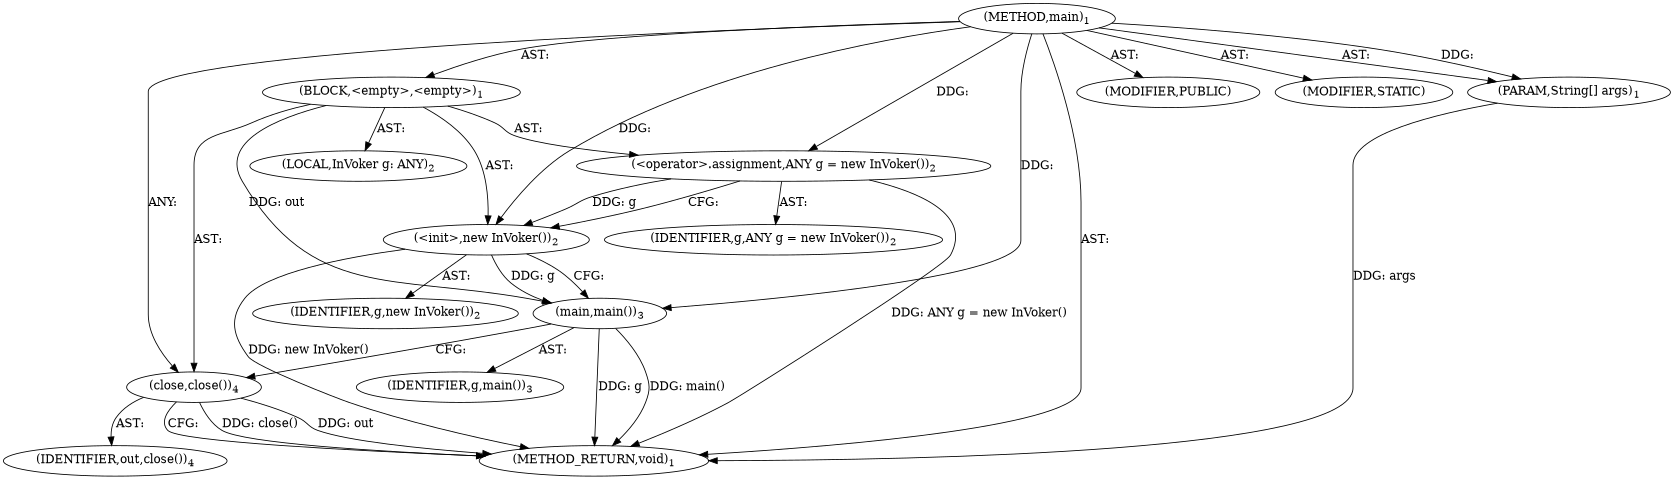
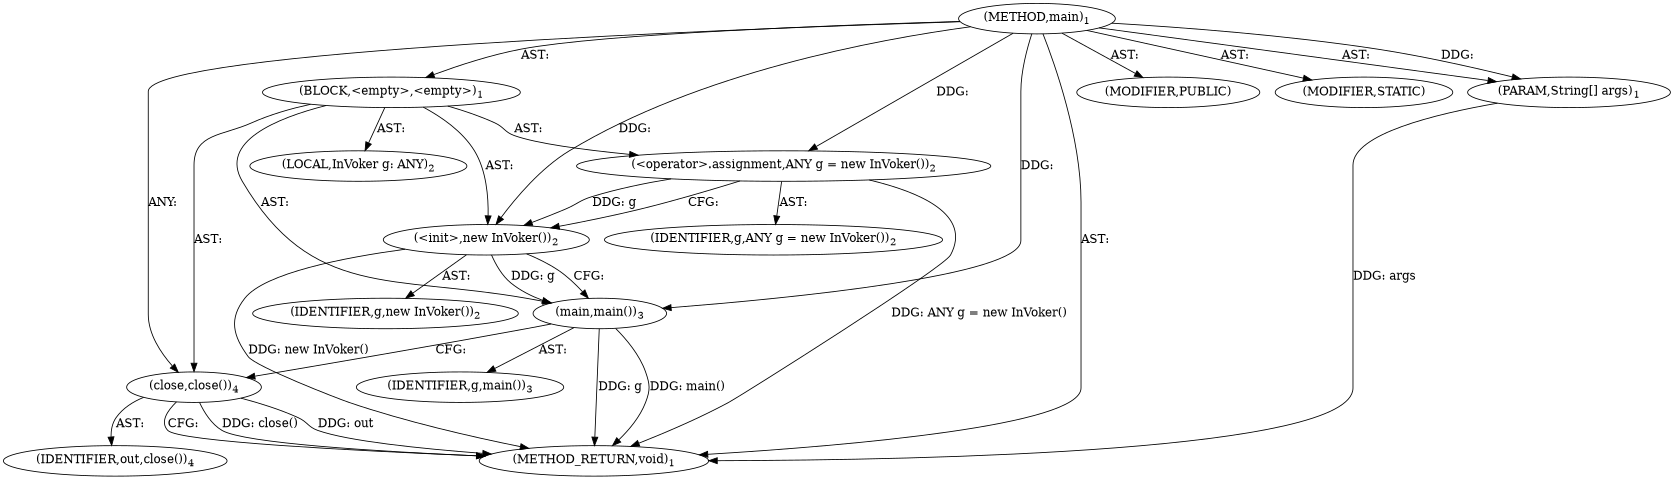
  digraph {
    n1 [label=<(METHOD,main)<SUB>1</SUB>>]
    n2 [label=<(PARAM,String[] args)<SUB>1</SUB>>]
    n3 [label=<(BLOCK,&lt;empty&gt;,&lt;empty&gt;)<SUB>1</SUB>>]
    n4 [label=<(&lt;operator&gt;.assignment,ANY g = new InVoker())<SUB>2</SUB>>]
    n5 [label=<(&lt;init&gt;,new InVoker())<SUB>2</SUB>>]
    n6 [label=<(main,main())<SUB>3</SUB>>]
    n7 [label=<(close,close())<SUB>4</SUB>>]
    n8 [label=<(MODIFIER,PUBLIC)>]
    n9 [label=<(MODIFIER,STATIC)>]
    n10 [label=<(METHOD_RETURN,void)<SUB>1</SUB>>]
    n11 [label=<(LOCAL,InVoker g: ANY)<SUB>2</SUB>>]
    n12 [label=<(IDENTIFIER,g,ANY g = new InVoker())<SUB>2</SUB>>]
    n13 [label=<(IDENTIFIER,g,new InVoker())<SUB>2</SUB>>]
    n14 [label=<(IDENTIFIER,g,main())<SUB>3</SUB>>]
    n15 [label=<(IDENTIFIER,out,close())<SUB>4</SUB>>]
    n1 -> n2 [label="AST: "]
    n1 -> n2 [label="DDG: "]
    n1 -> n3 [label="AST: "]
    n1 -> n4 [label="DDG: "]
    n1 -> n5 [label="DDG: "]
    n1 -> n6 [label="DDG: "]
    n1 -> n7 [label="ANY: "]
    n1 -> n8 [label="AST: "]
    n1 -> n9 [label="AST: "]
    n1 -> n10 [label="AST: "]
    n2 -> n10 [label="DDG: args"]
    n3 -> n4 [label="AST: "]
    n3 -> n5 [label="AST: "]
-   n3 -> n6 [label="DDG: out"]
+   n3 -> n6 [label="AST: "]
    n3 -> n7 [label="AST: "]
    n3 -> n11 [label="AST: "]
    n4 -> n5 [label="CFG: "]
    n4 -> n5 [label="DDG: g"]
    n4 -> n10 [label="DDG: ANY g = new InVoker()"]
    n4 -> n12 [label="AST: "]
    n5 -> n6 [label="CFG: "]
    n5 -> n6 [label="DDG: g"]
    n5 -> n10 [label="DDG: new InVoker()"]
    n5 -> n13 [label="AST: "]
    n6 -> n7 [label="CFG: "]
    n6 -> n10 [label="DDG: g"]
    n6 -> n10 [label="DDG: main()"]
    n6 -> n14 [label="AST: "]
    n7 -> n10 [label="CFG: "]
    n7 -> n10 [label="DDG: close()"]
    n7 -> n10 [label="DDG: out"]
    n7 -> n15 [label="AST: "]
  }
